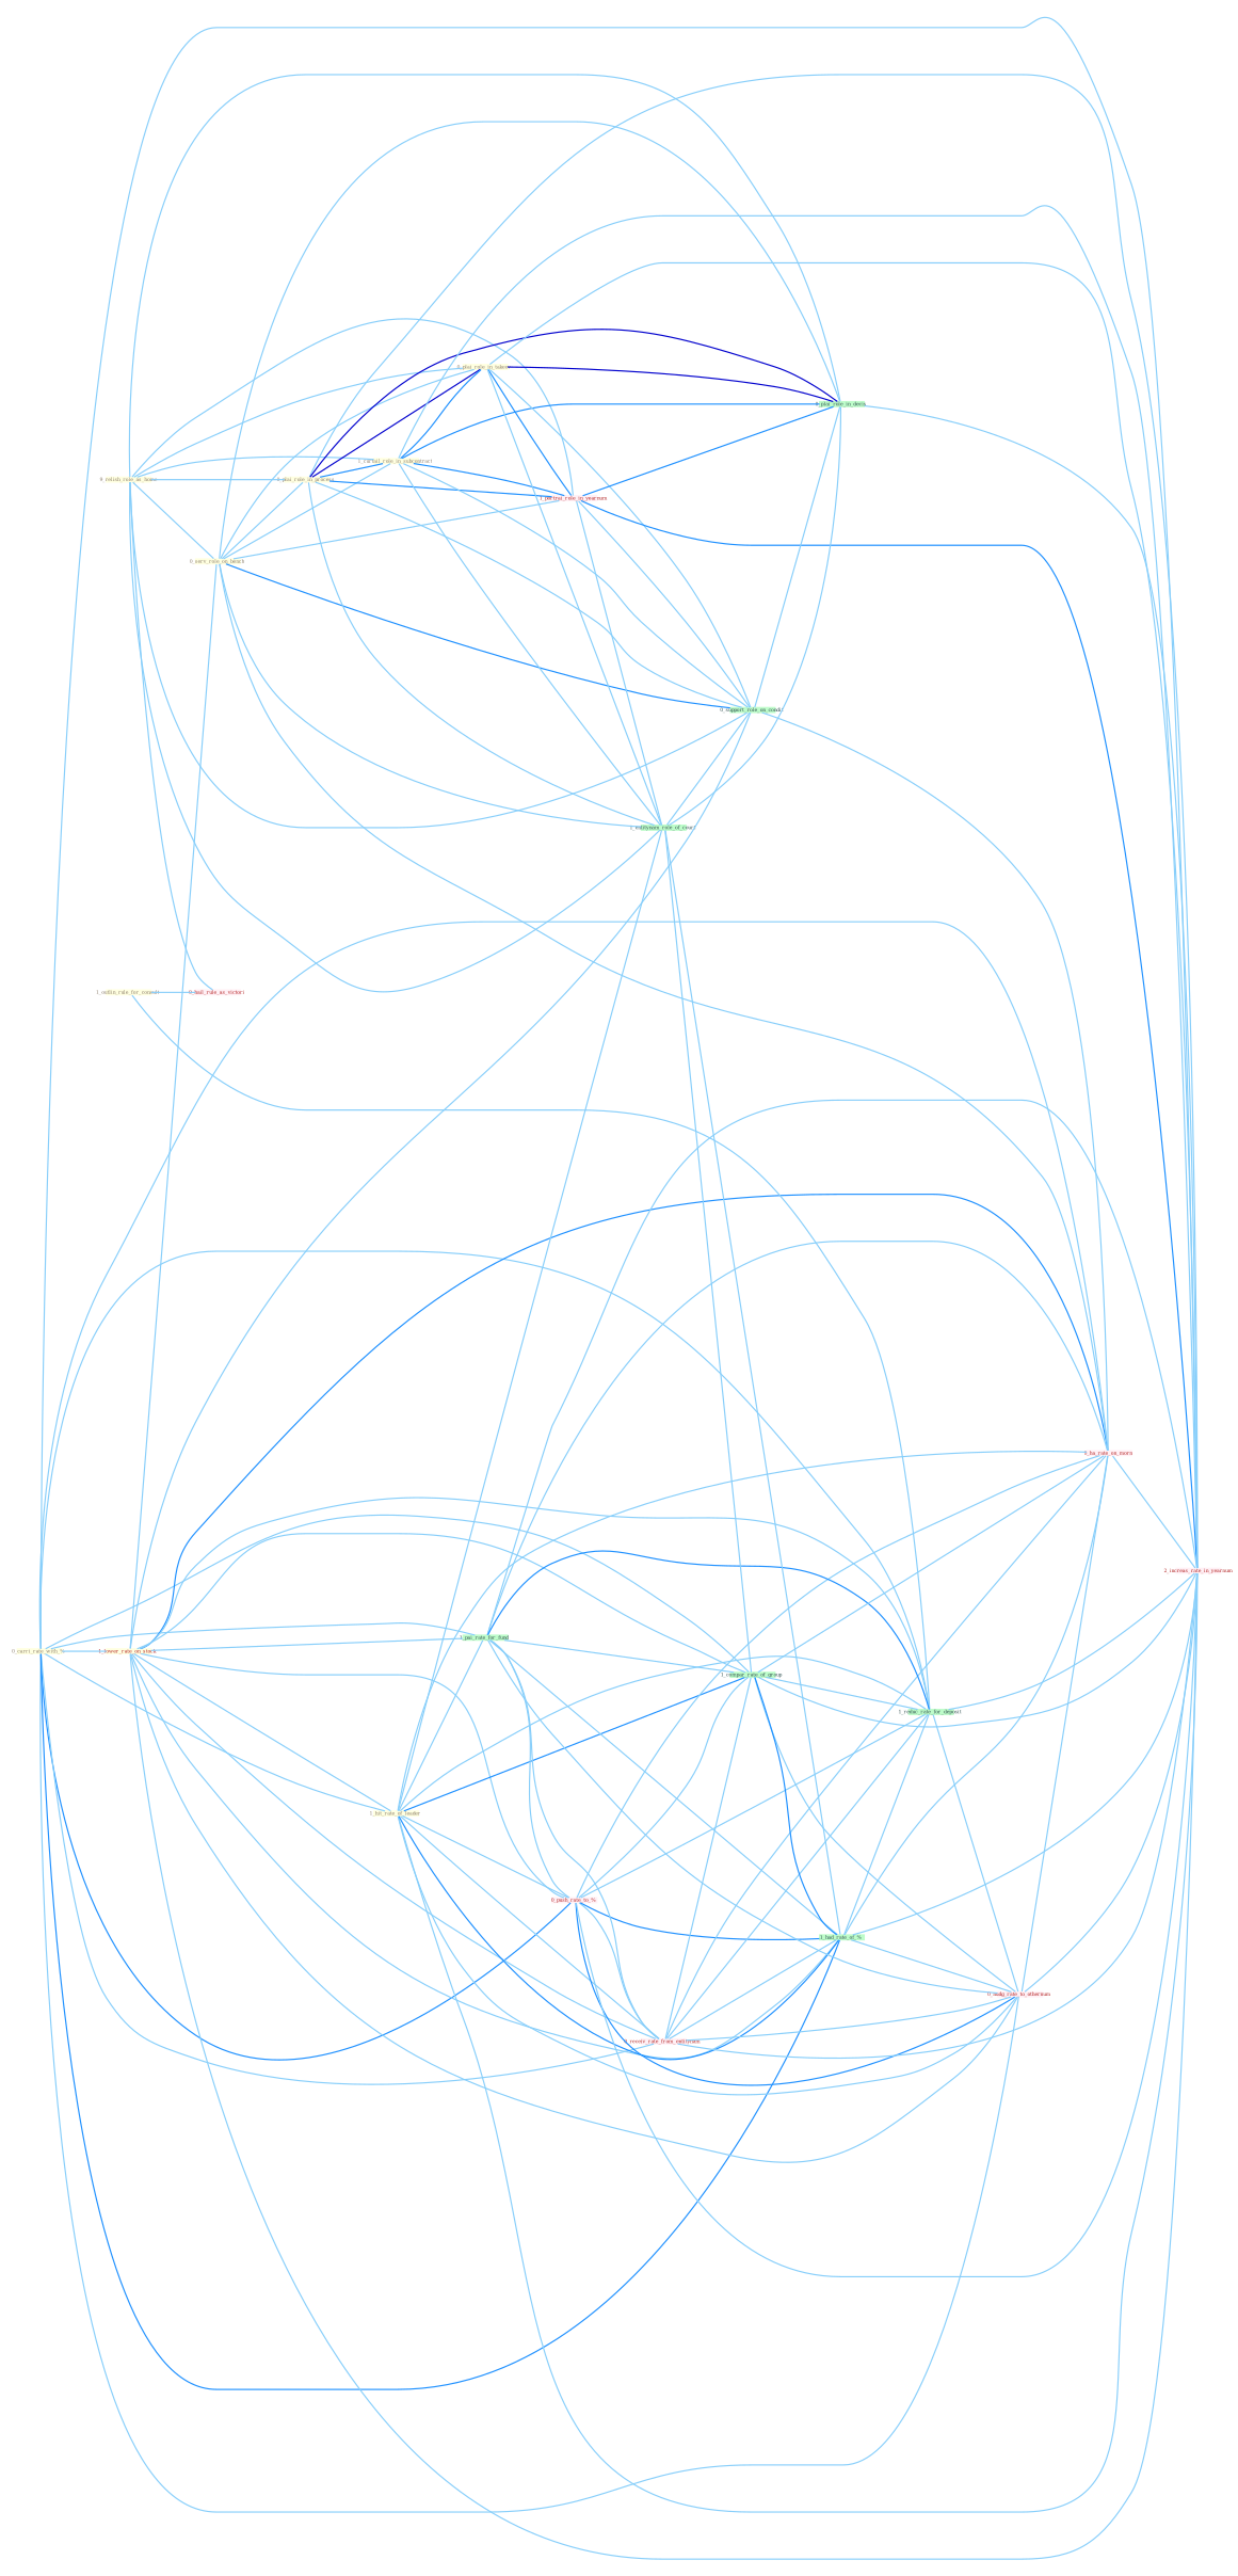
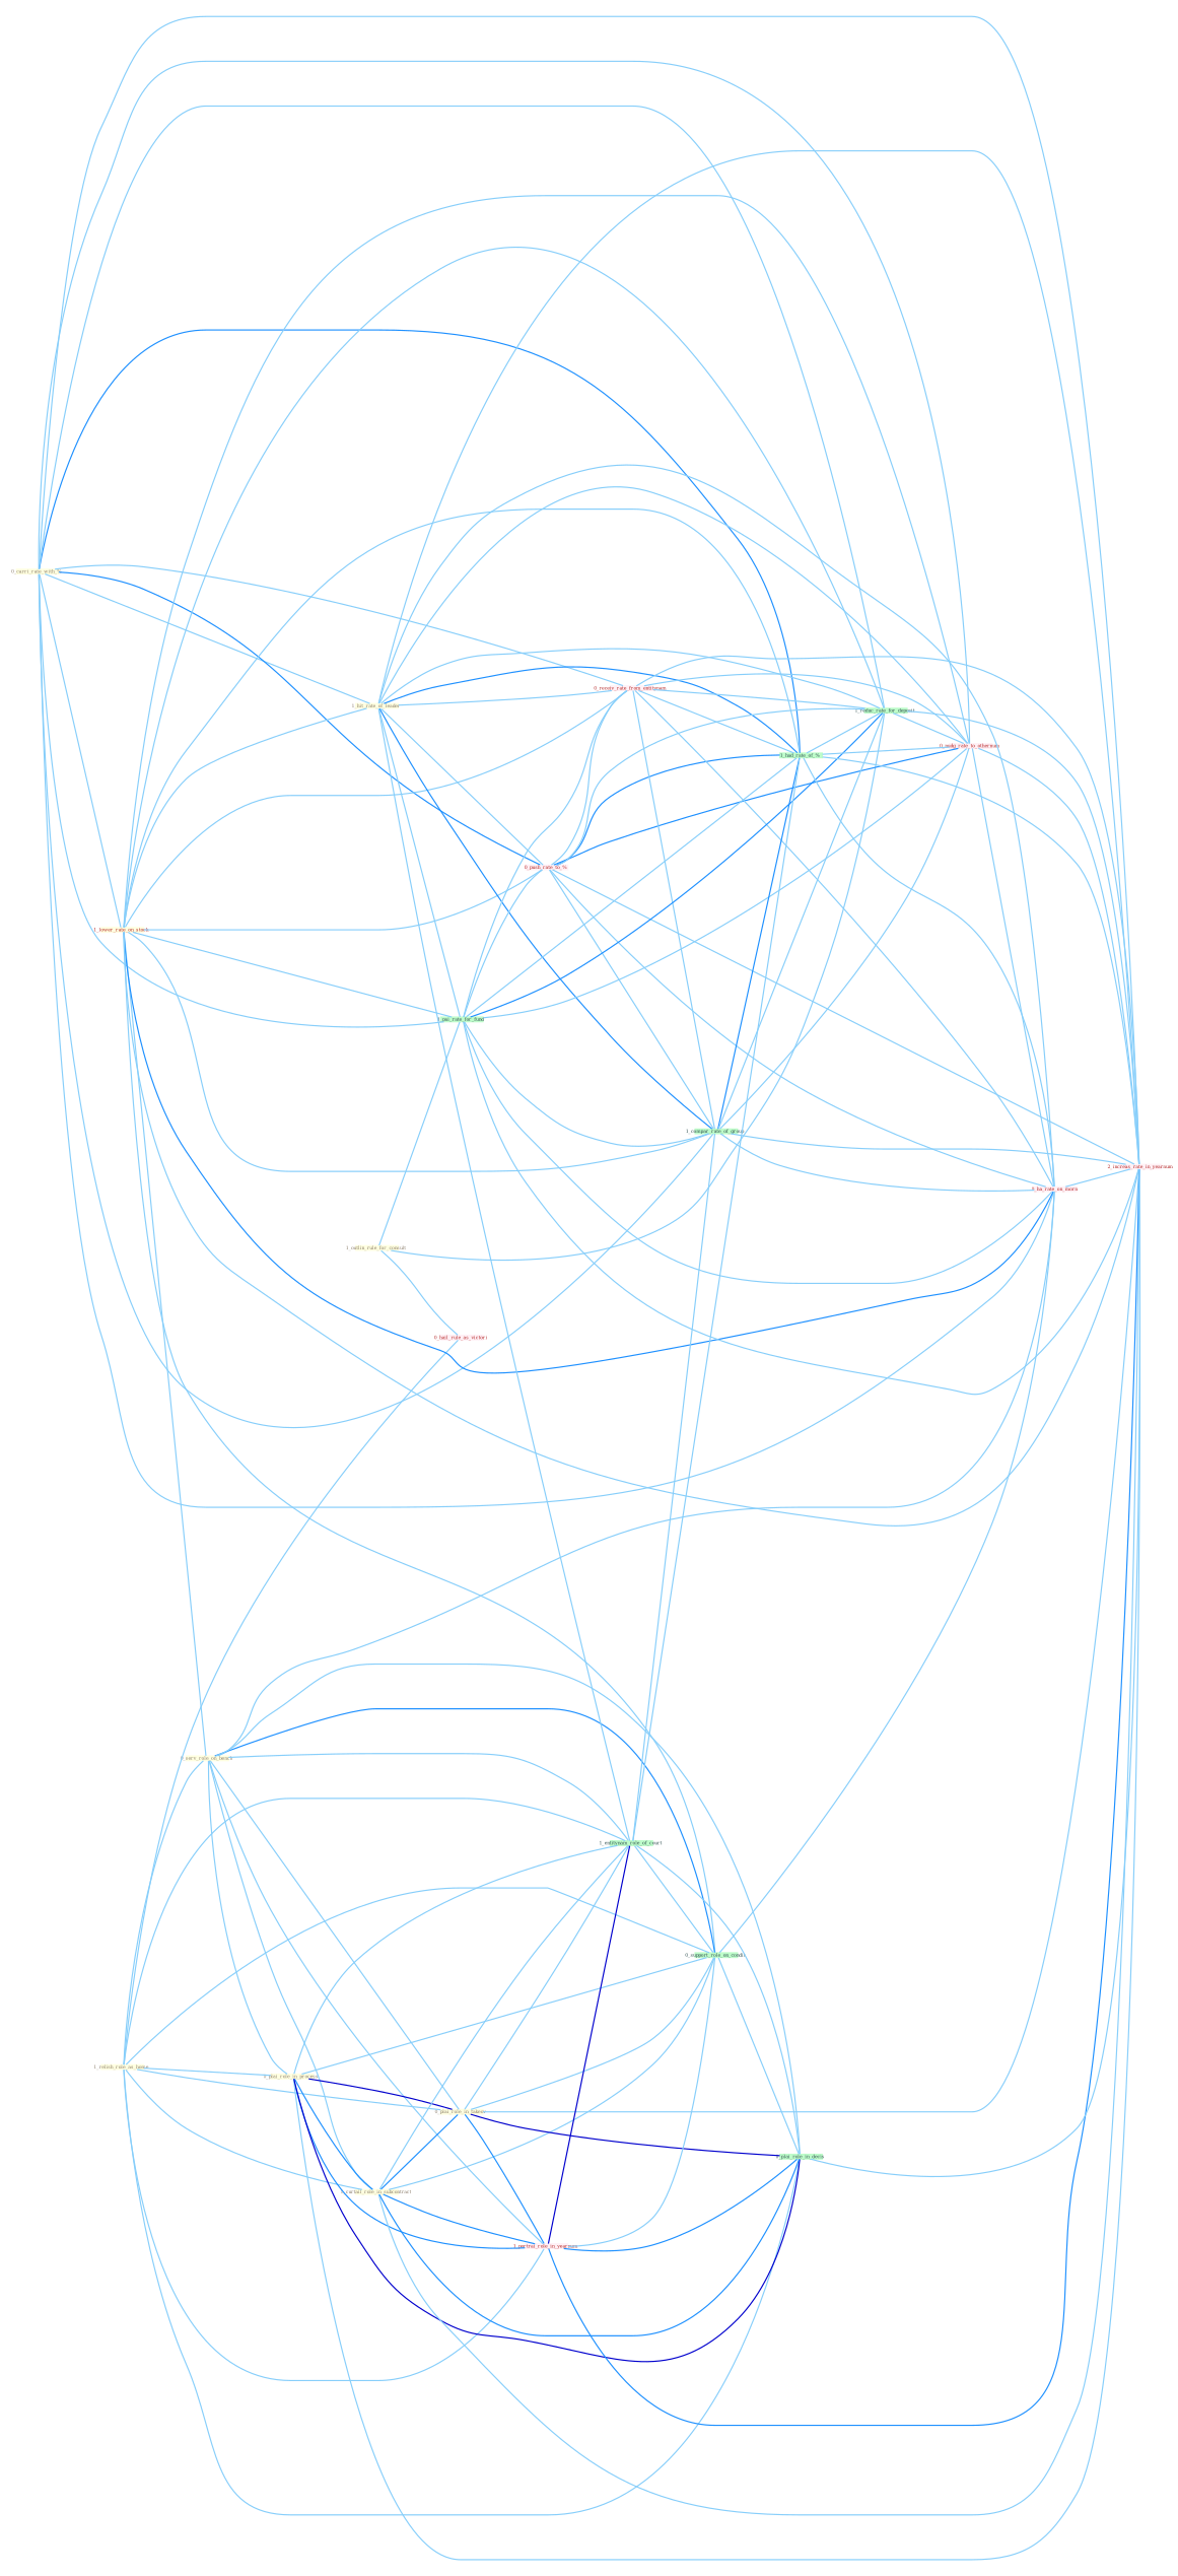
  graph {
    rankdir=LR
    node [color="#ffffe0" fixedsize=true fontcolor="#8b7d6b" fontsize=4 shape=polygon style=filled]
    edge [color="#87cefa" w=1]
    "0_carri_rate_with_% " [height=.06 width=.5]
-   "1_relish_role_as_home " [height=.06 width=.5 label="9_relish_role_as_home"]
+   "1_relish_role_as_home " [height=.06 width=.5]
    "1_lower_rate_on_stock " [fontcolor="#b22222" height=.06 width=.5]
    "1_outlin_rule_for_consult " [height=.06 width=.5]
    "0_serv_role_on_bench " [height=.06 width=.5]
    "0_plai_role_in_process " [height=.06 width=.5]
    "1_hit_rate_of_leader " [height=.06 width=.5]
    "1_curtail_role_in_subcontract " [height=.06 width=.5]
    "0_plai_role_in_takeov " [height=.06 width=.5]
    "1_portrai_role_in_yearnum " [color="#fff0f5" fontcolor="#b22222" height=.06 width=.5]
    "0_push_rate_to_% " [color="#fff0f5" fontcolor="#b22222" height=.06 width=.5]
    "0_receiv_rate_from_entitynam " [color="#fff0f5" fontcolor="#b22222" height=.06 width=.5]
    "0_hail_rule_as_victori " [color="#fff0f5" fontcolor="#b22222" height=.06 width=.5]
    "0_nudg_rate_to_othernum " [color="#fff0f5" fontcolor="#b22222" height=.06 width=.5]
    "0_ha_rate_on_morn " [color="#fff0f5" fontcolor="#b22222" height=.06 width=.5]
    n16 [color="#fff0f5" fontcolor="#b22222" height=.06 label="2_increas_rate_in_yearnum" width=.5]
    "1_pai_rate_for_fund " [color="#BDFCC9" fontcolor="#2f4f4f" height=.06 width=.5]
    "1_compar_rate_of_group " [color="#BDFCC9" fontcolor="#2f4f4f" height=.06 width=.5]
    "1_had_rate_of_% " [color="#BDFCC9" fontcolor="#2f4f4f" height=.06 width=.5]
    "1_reduc_rate_for_deposit " [color="#BDFCC9" fontcolor="#2f4f4f" height=.06 width=.5]
    "1_entitynam_role_of_court " [color="#BDFCC9" fontcolor="#2f4f4f" height=.06 width=.5]
    "0_support_role_on_condit " [color="#BDFCC9" fontcolor="#2f4f4f" height=.06 width=.5]
    "0_plai_role_in_decis " [color="#BDFCC9" fontcolor="#2f4f4f" height=.06 width=.5]
    subgraph sub_1 {
      "0_carri_rate_with_% "
      "1_relish_role_as_home "
      "1_lower_rate_on_stock "
      "1_outlin_rule_for_consult "
      "0_serv_role_on_bench "
      "0_plai_role_in_process "
      "1_hit_rate_of_leader "
      "1_curtail_role_in_subcontract "
      "0_plai_role_in_takeov "
    }
    subgraph sub_2 {
      "1_portrai_role_in_yearnum "
      "0_push_rate_to_% "
      "0_receiv_rate_from_entitynam "
      "0_hail_rule_as_victori "
      "0_nudg_rate_to_othernum "
      "0_ha_rate_on_morn "
      n16
    }
    "0_carri_rate_with_% " -- "1_lower_rate_on_stock "
    "0_carri_rate_with_% " -- "1_hit_rate_of_leader "
    "0_carri_rate_with_% " -- "0_push_rate_to_% " [color="#1e90ff" w=2]
    "0_carri_rate_with_% " -- "0_receiv_rate_from_entitynam "
    "0_carri_rate_with_% " -- "0_nudg_rate_to_othernum "
    "0_carri_rate_with_% " -- "0_ha_rate_on_morn "
    "0_carri_rate_with_% " -- n16
    "0_carri_rate_with_% " -- "1_pai_rate_for_fund "
    "0_carri_rate_with_% " -- "1_compar_rate_of_group "
    "0_carri_rate_with_% " -- "1_had_rate_of_% " [color="#1e90ff" w=2]
    "0_carri_rate_with_% " -- "1_reduc_rate_for_deposit "
    "1_relish_role_as_home " -- "0_serv_role_on_bench "
    "1_relish_role_as_home " -- "0_plai_role_in_process "
    "1_relish_role_as_home " -- "1_curtail_role_in_subcontract "
    "1_relish_role_as_home " -- "0_plai_role_in_takeov "
    "1_relish_role_as_home " -- "1_portrai_role_in_yearnum "
    "1_relish_role_as_home " -- "0_hail_rule_as_victori "
    "1_relish_role_as_home " -- "1_entitynam_role_of_court "
    "1_relish_role_as_home " -- "0_support_role_on_condit "
    "1_relish_role_as_home " -- "0_plai_role_in_decis "
    "1_lower_rate_on_stock " -- "0_serv_role_on_bench "
    "1_lower_rate_on_stock " -- "1_hit_rate_of_leader "
    "1_lower_rate_on_stock " -- "0_push_rate_to_% "
    "1_lower_rate_on_stock " -- "0_receiv_rate_from_entitynam "
    "1_lower_rate_on_stock " -- "0_nudg_rate_to_othernum "
    "1_lower_rate_on_stock " -- "0_ha_rate_on_morn " [color="#1e90ff" w=2]
    "1_lower_rate_on_stock " -- n16
    "1_lower_rate_on_stock " -- "1_pai_rate_for_fund "
    "1_lower_rate_on_stock " -- "1_compar_rate_of_group "
    "1_lower_rate_on_stock " -- "1_had_rate_of_% "
    "1_lower_rate_on_stock " -- "1_reduc_rate_for_deposit "
    "1_lower_rate_on_stock " -- "0_support_role_on_condit "
    "1_outlin_rule_for_consult " -- "0_hail_rule_as_victori "
+   "1_outlin_rule_for_consult " -- "1_pai_rate_for_fund "
    "1_outlin_rule_for_consult " -- "1_reduc_rate_for_deposit "
    "0_serv_role_on_bench " -- "0_plai_role_in_process "
    "0_serv_role_on_bench " -- "1_curtail_role_in_subcontract "
    "0_serv_role_on_bench " -- "0_plai_role_in_takeov "
    "0_serv_role_on_bench " -- "1_portrai_role_in_yearnum "
    "0_serv_role_on_bench " -- "0_ha_rate_on_morn "
    "0_serv_role_on_bench " -- "1_entitynam_role_of_court "
    "0_serv_role_on_bench " -- "0_support_role_on_condit " [color="#1e90ff" w=2]
    "0_serv_role_on_bench " -- "0_plai_role_in_decis "
    "0_plai_role_in_process " -- "1_curtail_role_in_subcontract " [color="#1e90ff" w=2]
    "0_plai_role_in_process " -- "0_plai_role_in_takeov " [color="#0000cd" w=3]
    "0_plai_role_in_process " -- "1_portrai_role_in_yearnum " [color="#1e90ff" w=2]
    "0_plai_role_in_process " -- n16
    "0_plai_role_in_process " -- "1_entitynam_role_of_court "
    "0_plai_role_in_process " -- "0_support_role_on_condit "
    "0_plai_role_in_process " -- "0_plai_role_in_decis " [color="#0000cd" w=3]
    "1_hit_rate_of_leader " -- "0_push_rate_to_% "
    "1_hit_rate_of_leader " -- "0_receiv_rate_from_entitynam "
    "1_hit_rate_of_leader " -- "0_nudg_rate_to_othernum "
    "1_hit_rate_of_leader " -- "0_ha_rate_on_morn "
    "1_hit_rate_of_leader " -- n16
    "1_hit_rate_of_leader " -- "1_pai_rate_for_fund "
    "1_hit_rate_of_leader " -- "1_compar_rate_of_group " [color="#1e90ff" w=2]
    "1_hit_rate_of_leader " -- "1_had_rate_of_% " [color="#1e90ff" w=2]
    "1_hit_rate_of_leader " -- "1_reduc_rate_for_deposit "
    "1_hit_rate_of_leader " -- "1_entitynam_role_of_court "
    "1_curtail_role_in_subcontract " -- "0_plai_role_in_takeov " [color="#1e90ff" w=2]
    "1_curtail_role_in_subcontract " -- "1_portrai_role_in_yearnum " [color="#1e90ff" w=2]
    "1_curtail_role_in_subcontract " -- n16
    "1_curtail_role_in_subcontract " -- "1_entitynam_role_of_court "
    "1_curtail_role_in_subcontract " -- "0_support_role_on_condit "
    "1_curtail_role_in_subcontract " -- "0_plai_role_in_decis " [color="#1e90ff" w=2]
    "0_plai_role_in_takeov " -- "1_portrai_role_in_yearnum " [color="#1e90ff" w=2]
    "0_plai_role_in_takeov " -- n16
    "0_plai_role_in_takeov " -- "1_entitynam_role_of_court "
    "0_plai_role_in_takeov " -- "0_support_role_on_condit "
    "0_plai_role_in_takeov " -- "0_plai_role_in_decis " [color="#0000cd" w=3]
    "1_portrai_role_in_yearnum " -- n16 [color="#1e90ff" w=2]
-   "1_portrai_role_in_yearnum " -- "1_entitynam_role_of_court "
+   "1_portrai_role_in_yearnum " -- "1_entitynam_role_of_court " [color="#0000cd"]
    "1_portrai_role_in_yearnum " -- "0_support_role_on_condit "
    "1_portrai_role_in_yearnum " -- "0_plai_role_in_decis " [color="#1e90ff" w=2]
    "0_push_rate_to_% " -- "0_receiv_rate_from_entitynam "
    "0_push_rate_to_% " -- "0_nudg_rate_to_othernum " [color="#1e90ff" w=2]
    "0_push_rate_to_% " -- "0_ha_rate_on_morn "
    "0_push_rate_to_% " -- n16
    "0_push_rate_to_% " -- "1_compar_rate_of_group "
    "0_push_rate_to_% " -- "1_had_rate_of_% " [color="#1e90ff" w=2]
    "0_push_rate_to_% " -- "1_reduc_rate_for_deposit "
    "0_receiv_rate_from_entitynam " -- "0_nudg_rate_to_othernum "
    "0_receiv_rate_from_entitynam " -- "0_ha_rate_on_morn "
    "0_receiv_rate_from_entitynam " -- n16
    "0_receiv_rate_from_entitynam " -- "1_compar_rate_of_group "
    "0_receiv_rate_from_entitynam " -- "1_had_rate_of_% "
    "0_receiv_rate_from_entitynam " -- "1_reduc_rate_for_deposit "
    "0_nudg_rate_to_othernum " -- "0_ha_rate_on_morn "
    "0_nudg_rate_to_othernum " -- n16
    "0_ha_rate_on_morn " -- n16
    "1_pai_rate_for_fund " -- "0_push_rate_to_% "
    "1_pai_rate_for_fund " -- "0_receiv_rate_from_entitynam "
    "1_pai_rate_for_fund " -- "0_nudg_rate_to_othernum "
    "1_pai_rate_for_fund " -- "0_ha_rate_on_morn "
    "1_pai_rate_for_fund " -- n16
    "1_pai_rate_for_fund " -- "1_compar_rate_of_group "
    "1_pai_rate_for_fund " -- "1_had_rate_of_% "
    "1_pai_rate_for_fund " -- "1_reduc_rate_for_deposit " [color="#1e90ff" w=2]
    "1_compar_rate_of_group " -- "0_nudg_rate_to_othernum "
    "1_compar_rate_of_group " -- "0_ha_rate_on_morn "
    "1_compar_rate_of_group " -- n16
    "1_compar_rate_of_group " -- "1_had_rate_of_% " [color="#1e90ff" w=2]
    "1_compar_rate_of_group " -- "1_reduc_rate_for_deposit "
    "1_had_rate_of_% " -- "0_nudg_rate_to_othernum "
    "1_had_rate_of_% " -- "0_ha_rate_on_morn "
    "1_had_rate_of_% " -- n16
    "1_had_rate_of_% " -- "1_reduc_rate_for_deposit "
    "1_reduc_rate_for_deposit " -- "0_nudg_rate_to_othernum "
    "1_reduc_rate_for_deposit " -- n16
    "1_entitynam_role_of_court " -- "1_compar_rate_of_group "
    "1_entitynam_role_of_court " -- "1_had_rate_of_% "
    "1_entitynam_role_of_court " -- "0_support_role_on_condit "
    "1_entitynam_role_of_court " -- "0_plai_role_in_decis "
    "0_support_role_on_condit " -- "0_ha_rate_on_morn "
    "0_support_role_on_condit " -- "0_plai_role_in_decis "
    "0_plai_role_in_decis " -- n16
  }
